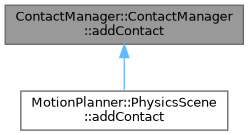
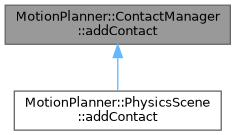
  digraph {
    rankdir=TB
    node [fontname=Helvetica fontsize=10 shape=box style=filled]
-   n1 [color=gray40 fillcolor=grey60 fontcolor=black height=0.2 label="ContactManager::ContactManager\l::addContact" width=0.4]
+   n1 [color=gray40 fillcolor=grey60 fontcolor=black height=0.2 label="MotionPlanner::ContactManager\l::addContact" width=0.4]
    n2 [color=grey40 fillcolor=white height=0.2 label="MotionPlanner::PhysicsScene\l::addContact" width=0.4]
    n1 -> n2 [color=steelblue1 dir=back fontname=Helvetica fontsize=10 labelfontname=Helvetica labelfontsize=10 style=solid]
  }
